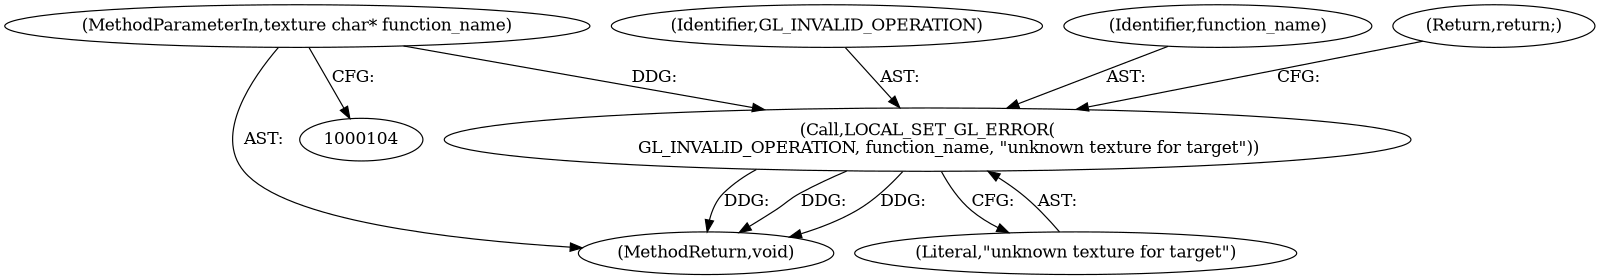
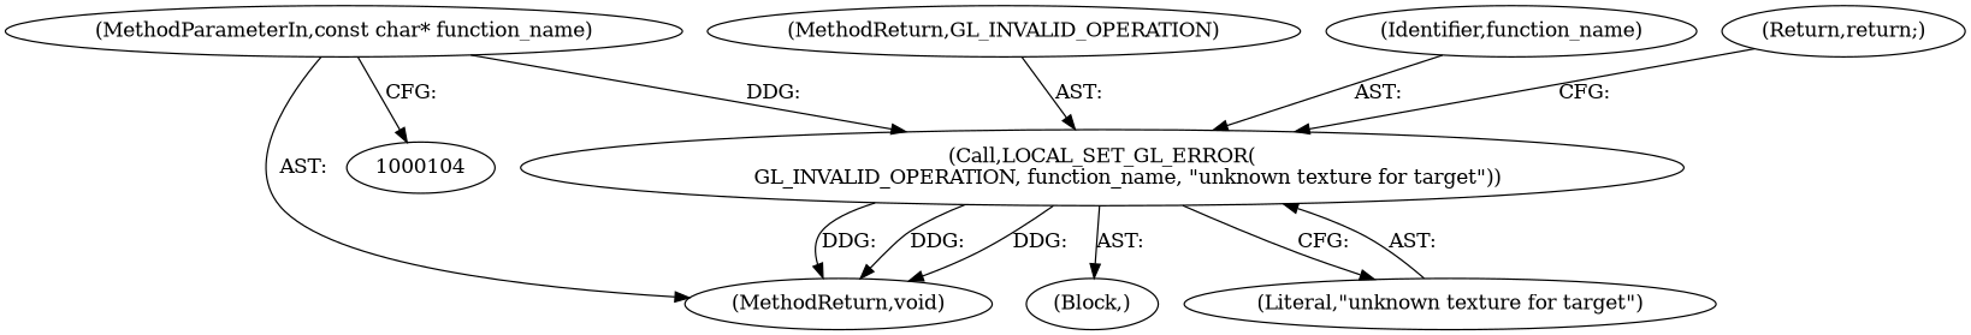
  digraph {
-   n1 [label="(MethodParameterIn,texture char* function_name)"]
+   n1 [label="(MethodParameterIn,const char* function_name)"]
    n2 [label="(Call,LOCAL_SET_GL_ERROR(\n        GL_INVALID_OPERATION, function_name, \"unknown texture for target\"))"]
    n3 [label="(MethodReturn,void)"]
    1000104
+   n5 [label="(Block,)"]
    n6 [label="(Literal,\"unknown texture for target\")"]
-   n7 [label="(Identifier,GL_INVALID_OPERATION)"]
+   n7 [label="(MethodReturn,GL_INVALID_OPERATION)"]
    n8 [label="(Identifier,function_name)"]
    n9 [label="(Return,return;)"]
    n1 -> n2 [label="DDG: "]
    n1 -> n3 [label="AST: "]
    n1 -> 1000104 [label="CFG: "]
    n2 -> n3 [label="DDG: "]
    n2 -> n3 [label="DDG: "]
    n2 -> n3 [label="DDG: "]
+   n2 -> n5 [label="AST: "]
    n2 -> n6 [label="CFG: "]
    n6 -> n2 [label="AST: "]
    n7 -> n2 [label="AST: "]
    n8 -> n2 [label="AST: "]
    n9 -> n2 [label="CFG: "]
  }
